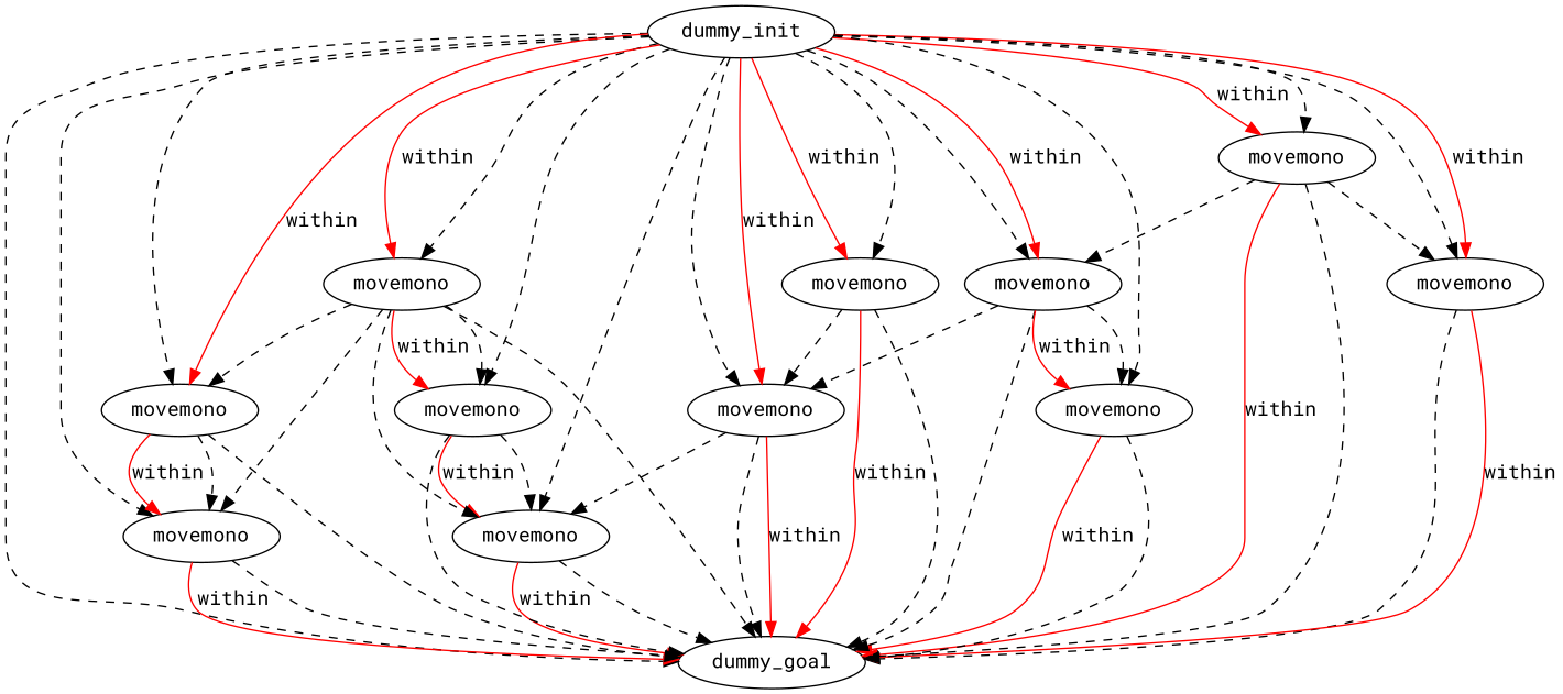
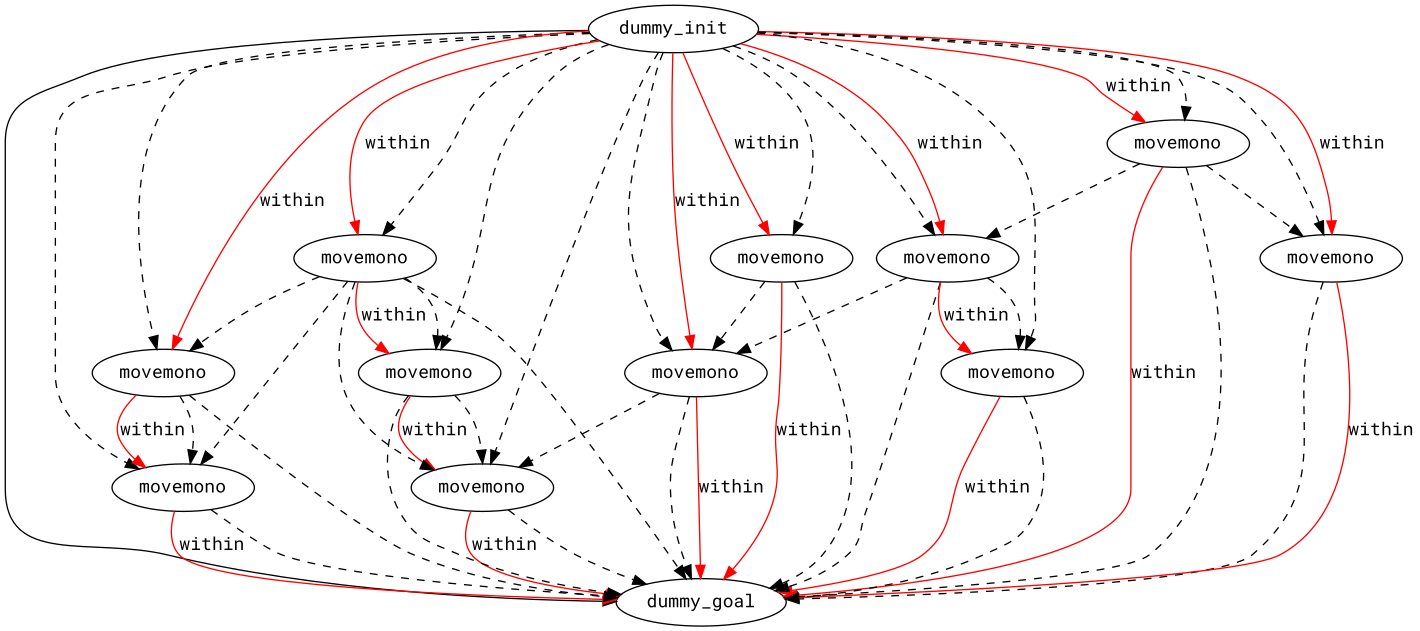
  digraph {
    fontname="Roboto Mono"
    node [fontname="Roboto Mono"]
    edge [color=black style=dashed fontname="Roboto Mono"]
    n1 [label=dummy_init]
    n2 [label=dummy_goal]
    n3 [label=movemono]
    n4 [label=movemono]
    n5 [label=movemono]
    n6 [label=movemono]
    n7 [label=movemono]
    n8 [label=movemono]
    n9 [label=movemono]
    n10 [label=movemono]
    n11 [label=movemono]
    n12 [label=movemono]
    n13 [label=movemono]
-   n1 -> n2
+   n1 -> n2 [style=solid]
    n1 -> n3
    n1 -> n4
    n1 -> n4 [color=red label=within style=""]
    n1 -> n5
    n1 -> n5 [color=red label=within style=""]
    n1 -> n6
    n1 -> n6 [color=red label=within style=""]
    n1 -> n7
    n1 -> n7 [color=red label=within style=""]
    n1 -> n8
    n1 -> n9
    n1 -> n10
    n1 -> n10 [color=red label=within style=""]
    n1 -> n11
    n1 -> n12
    n1 -> n12 [color=red label=within style=""]
    n1 -> n13
    n1 -> n13 [color=red label=within style=""]
    n3 -> n2
    n3 -> n2 [color=red label=within style=""]
    n4 -> n2
    n4 -> n2 [color=red label=within style=""]
    n4 -> n8
    n5 -> n2
    n5 -> n2 [color=red label=within style=""]
    n6 -> n2
    n6 -> n2 [color=red label=within style=""]
    n6 -> n4
    n7 -> n2
    n7 -> n2 [color=red label=within style=""]
    n7 -> n5
    n7 -> n12
    n8 -> n2
    n8 -> n2 [color=red label=within style=""]
    n9 -> n2
    n9 -> n8
    n9 -> n8 [color=red label=within style=""]
    n10 -> n2
    n10 -> n3
    n10 -> n8
    n10 -> n9
    n10 -> n9 [color=red label=within style=""]
    n10 -> n13
    n11 -> n2
    n11 -> n2 [color=red label=within style=""]
    n12 -> n2
    n12 -> n4
    n12 -> n11
    n12 -> n11 [color=red label=within style=""]
    n13 -> n2
    n13 -> n3
    n13 -> n3 [color=red label=within style=""]
  }
